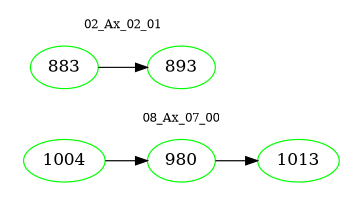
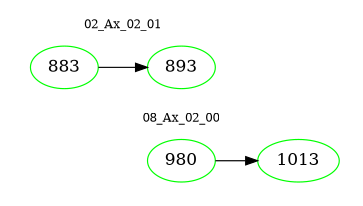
  digraph {
    rankdir=LR
    node [color=green]
    edge [color=black]
-   n1 [label=1004]
    n2 [label=980]
    n3 [label=1013]
    n4 [label=883]
    n5 [label=893]
    subgraph cluster_1 {
      color=white
      fontsize=10
-     label="08_Ax_07_00"
-     n1
+     label="08_Ax_02_00"
      n2
      n3
    }
    subgraph cluster_2 {
      color=white
      fontsize=10
      label="02_Ax_02_01"
      n4
      n5
    }
-   n1 -> n2
    n2 -> n3
    n4 -> n5
  }
